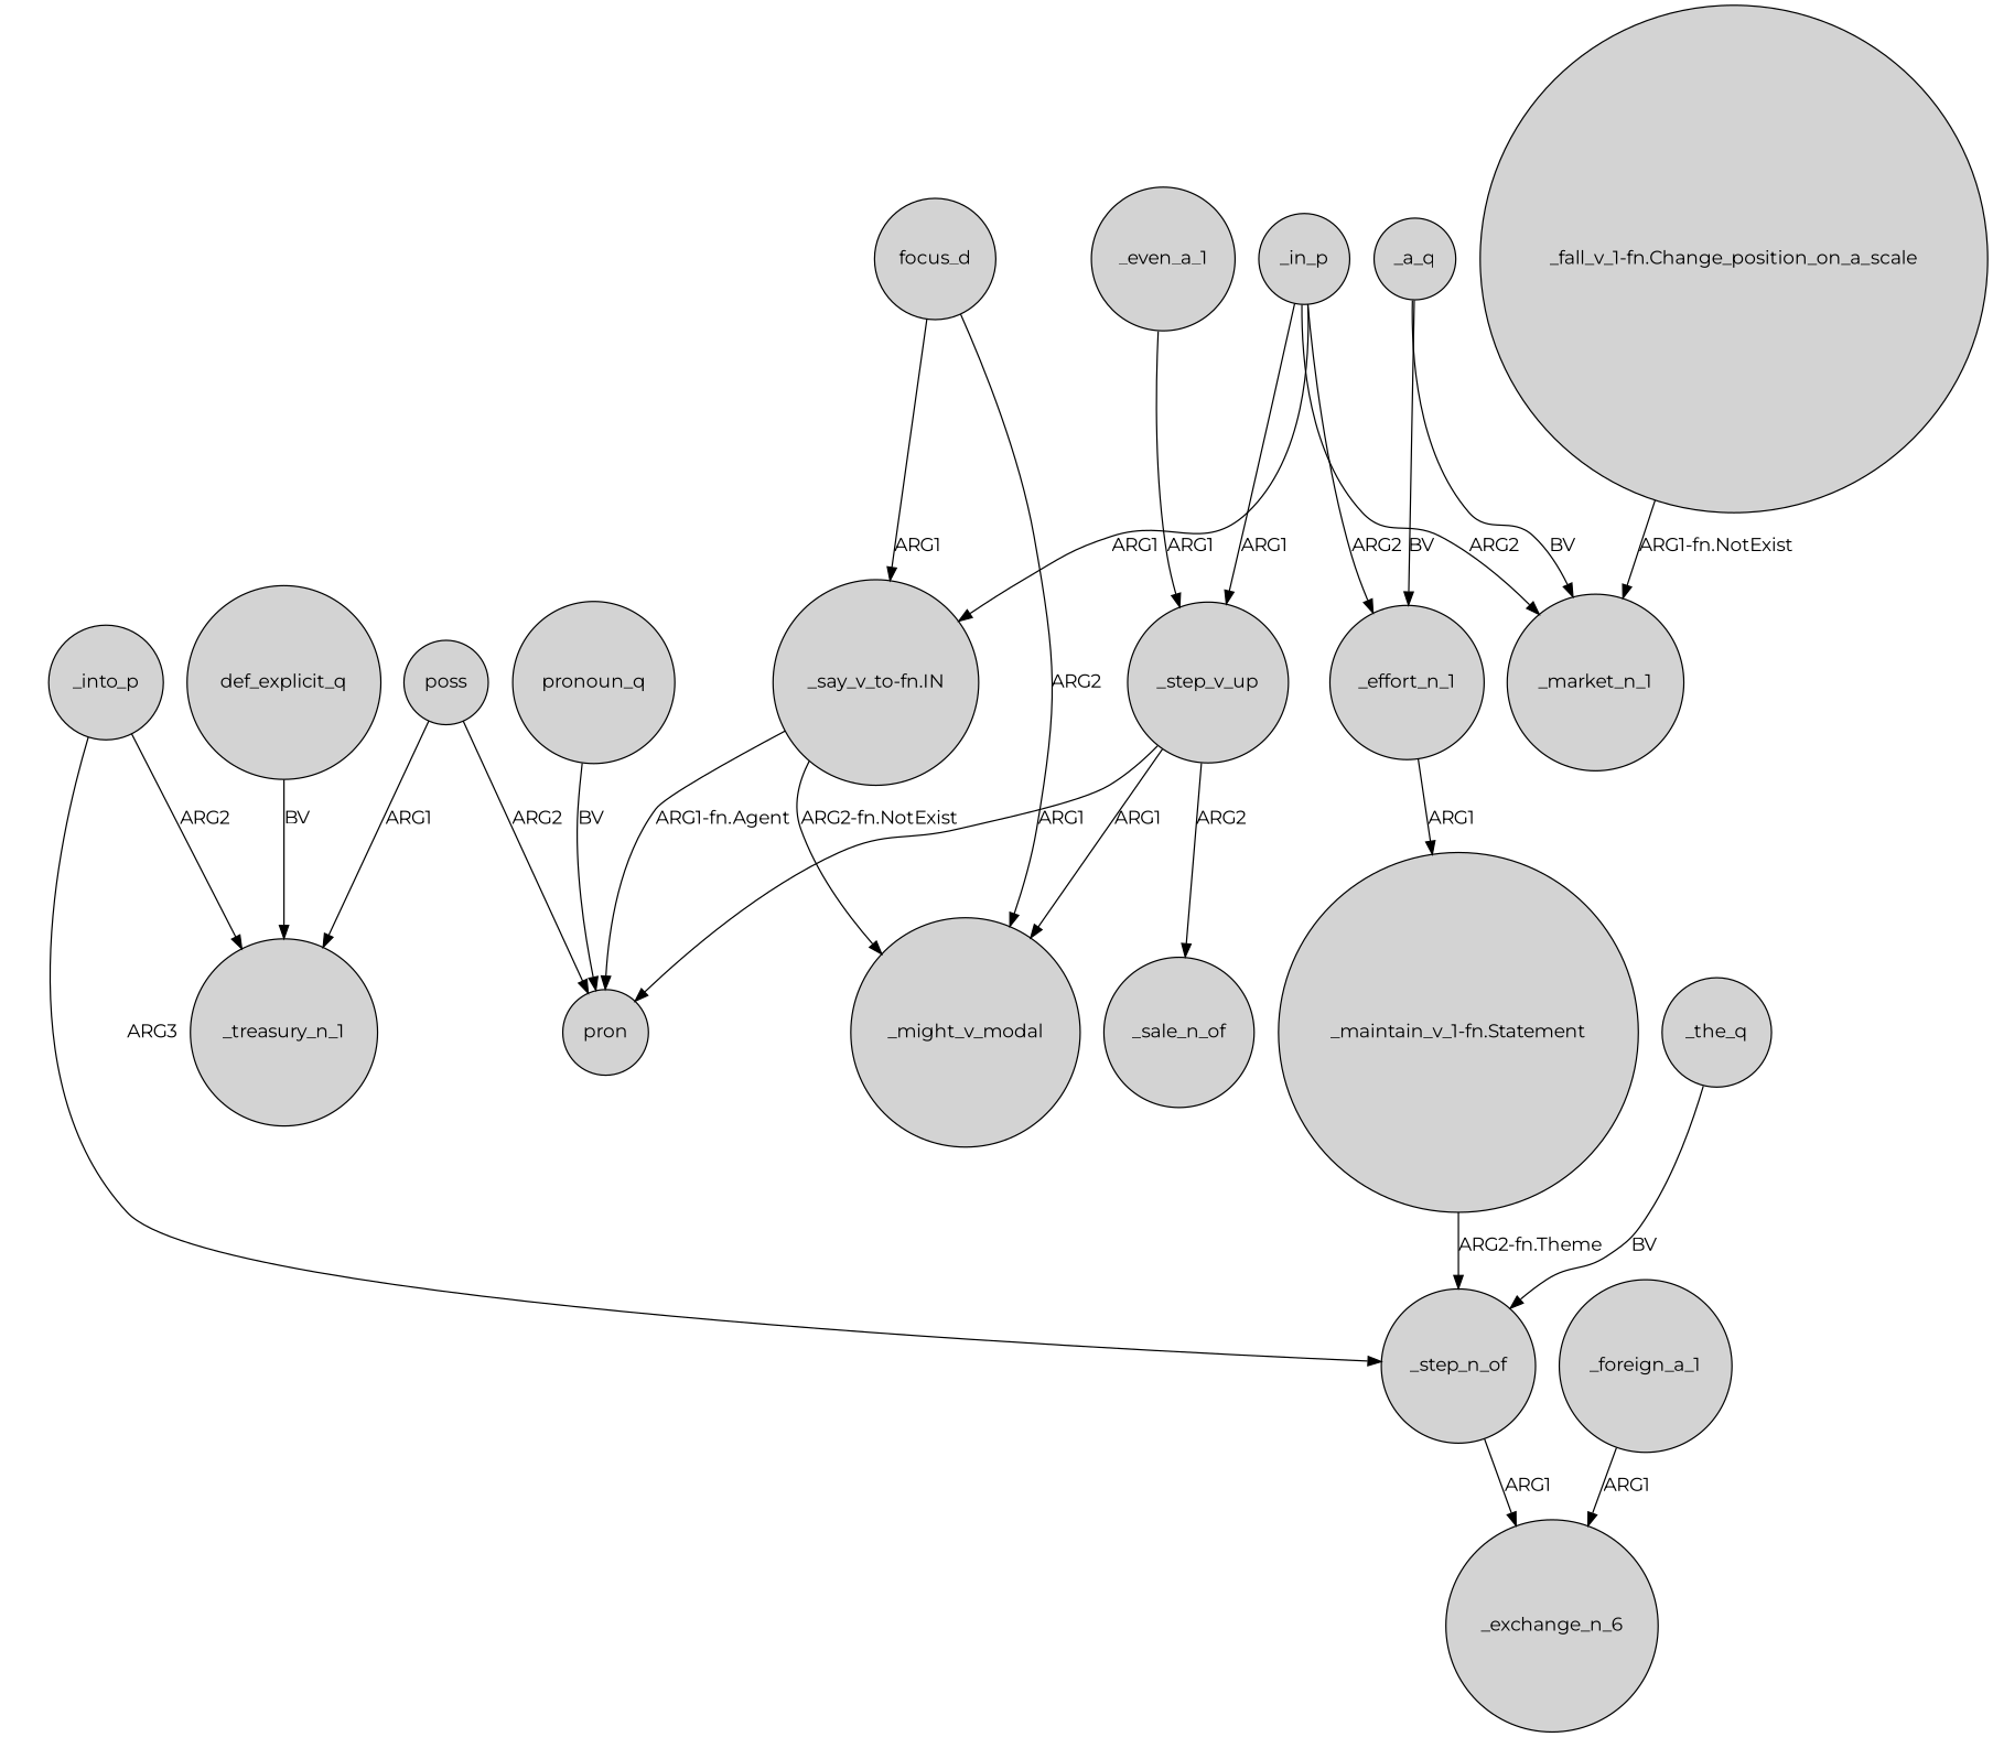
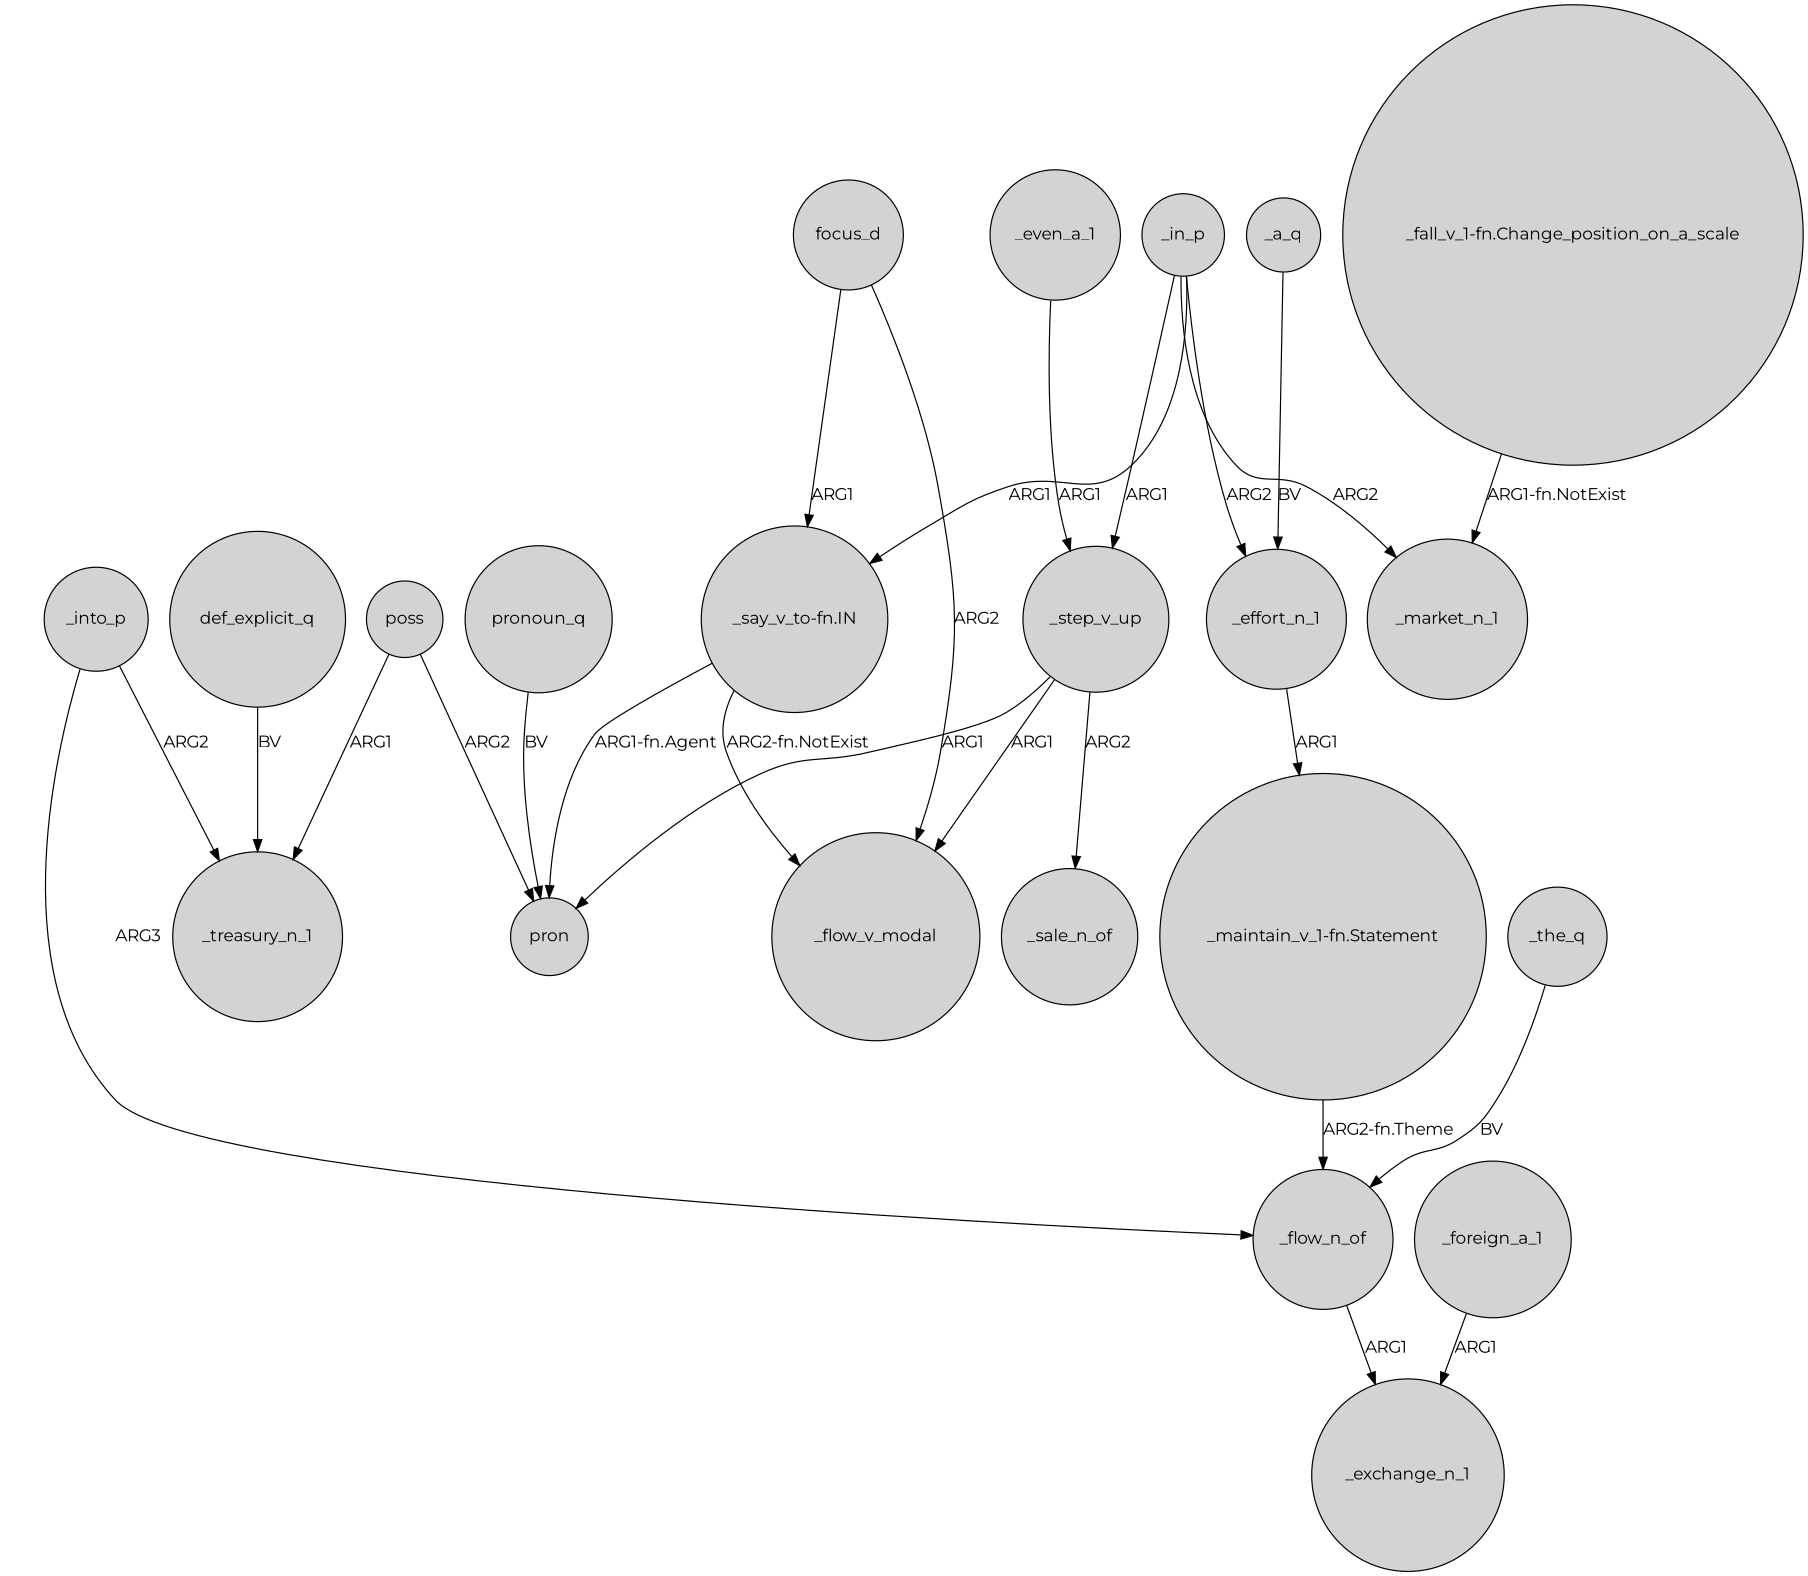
  digraph {
    fontname=Montserrat
    node [fontname=Montserrat shape=circle style=filled]
    edge [fontname=Montserrat]
    _even_a_1
    _step_v_up
    pron
    _sale_n_of
-   _might_v_modal
+   _might_v_modal [label=_flow_v_modal]
    def_explicit_q
    _treasury_n_1
-   _flow_n_of [label=_step_n_of]
-   _exchange_n_1 [label=_exchange_n_6]
+   _flow_n_of
+   _exchange_n_1
    poss
    _in_p
    "_say_v_to-fn.IN"
    _effort_n_1
    _market_n_1
    "_maintain_v_1-fn.Statement"
    _foreign_a_1
    _into_p
    _the_q
    pronoun_q
    "_fall_v_1-fn.Change_position_on_a_scale"
    _a_q
    focus_d
    _even_a_1 -> _step_v_up [label=ARG1]
    _step_v_up -> pron [label=ARG1]
    _step_v_up -> _sale_n_of [label=ARG2]
    _step_v_up -> _might_v_modal [label=ARG1]
    def_explicit_q -> _treasury_n_1 [label=BV]
    _flow_n_of -> _exchange_n_1 [label=ARG1]
    poss -> pron [label=ARG2]
    poss -> _treasury_n_1 [label=ARG1]
    _in_p -> _step_v_up [label=ARG1]
    _in_p -> "_say_v_to-fn.IN" [label=ARG1]
    _in_p -> _effort_n_1 [label=ARG2]
    _in_p -> _market_n_1 [label=ARG2]
    "_say_v_to-fn.IN" -> pron [label="ARG1-fn.Agent"]
    "_say_v_to-fn.IN" -> _might_v_modal [label="ARG2-fn.NotExist"]
    _effort_n_1 -> "_maintain_v_1-fn.Statement" [label=ARG1]
    "_maintain_v_1-fn.Statement" -> _flow_n_of [label="ARG2-fn.Theme"]
    _foreign_a_1 -> _exchange_n_1 [label=ARG1]
    _into_p -> _treasury_n_1 [label=ARG2]
    _into_p -> _flow_n_of [label=ARG3]
    _the_q -> _flow_n_of [label=BV]
    pronoun_q -> pron [label=BV]
    "_fall_v_1-fn.Change_position_on_a_scale" -> _market_n_1 [label="ARG1-fn.NotExist"]
    _a_q -> _effort_n_1 [label=BV]
-   _a_q -> _market_n_1 [label=BV]
    focus_d -> _might_v_modal [label=ARG2]
    focus_d -> "_say_v_to-fn.IN" [label=ARG1]
  }
